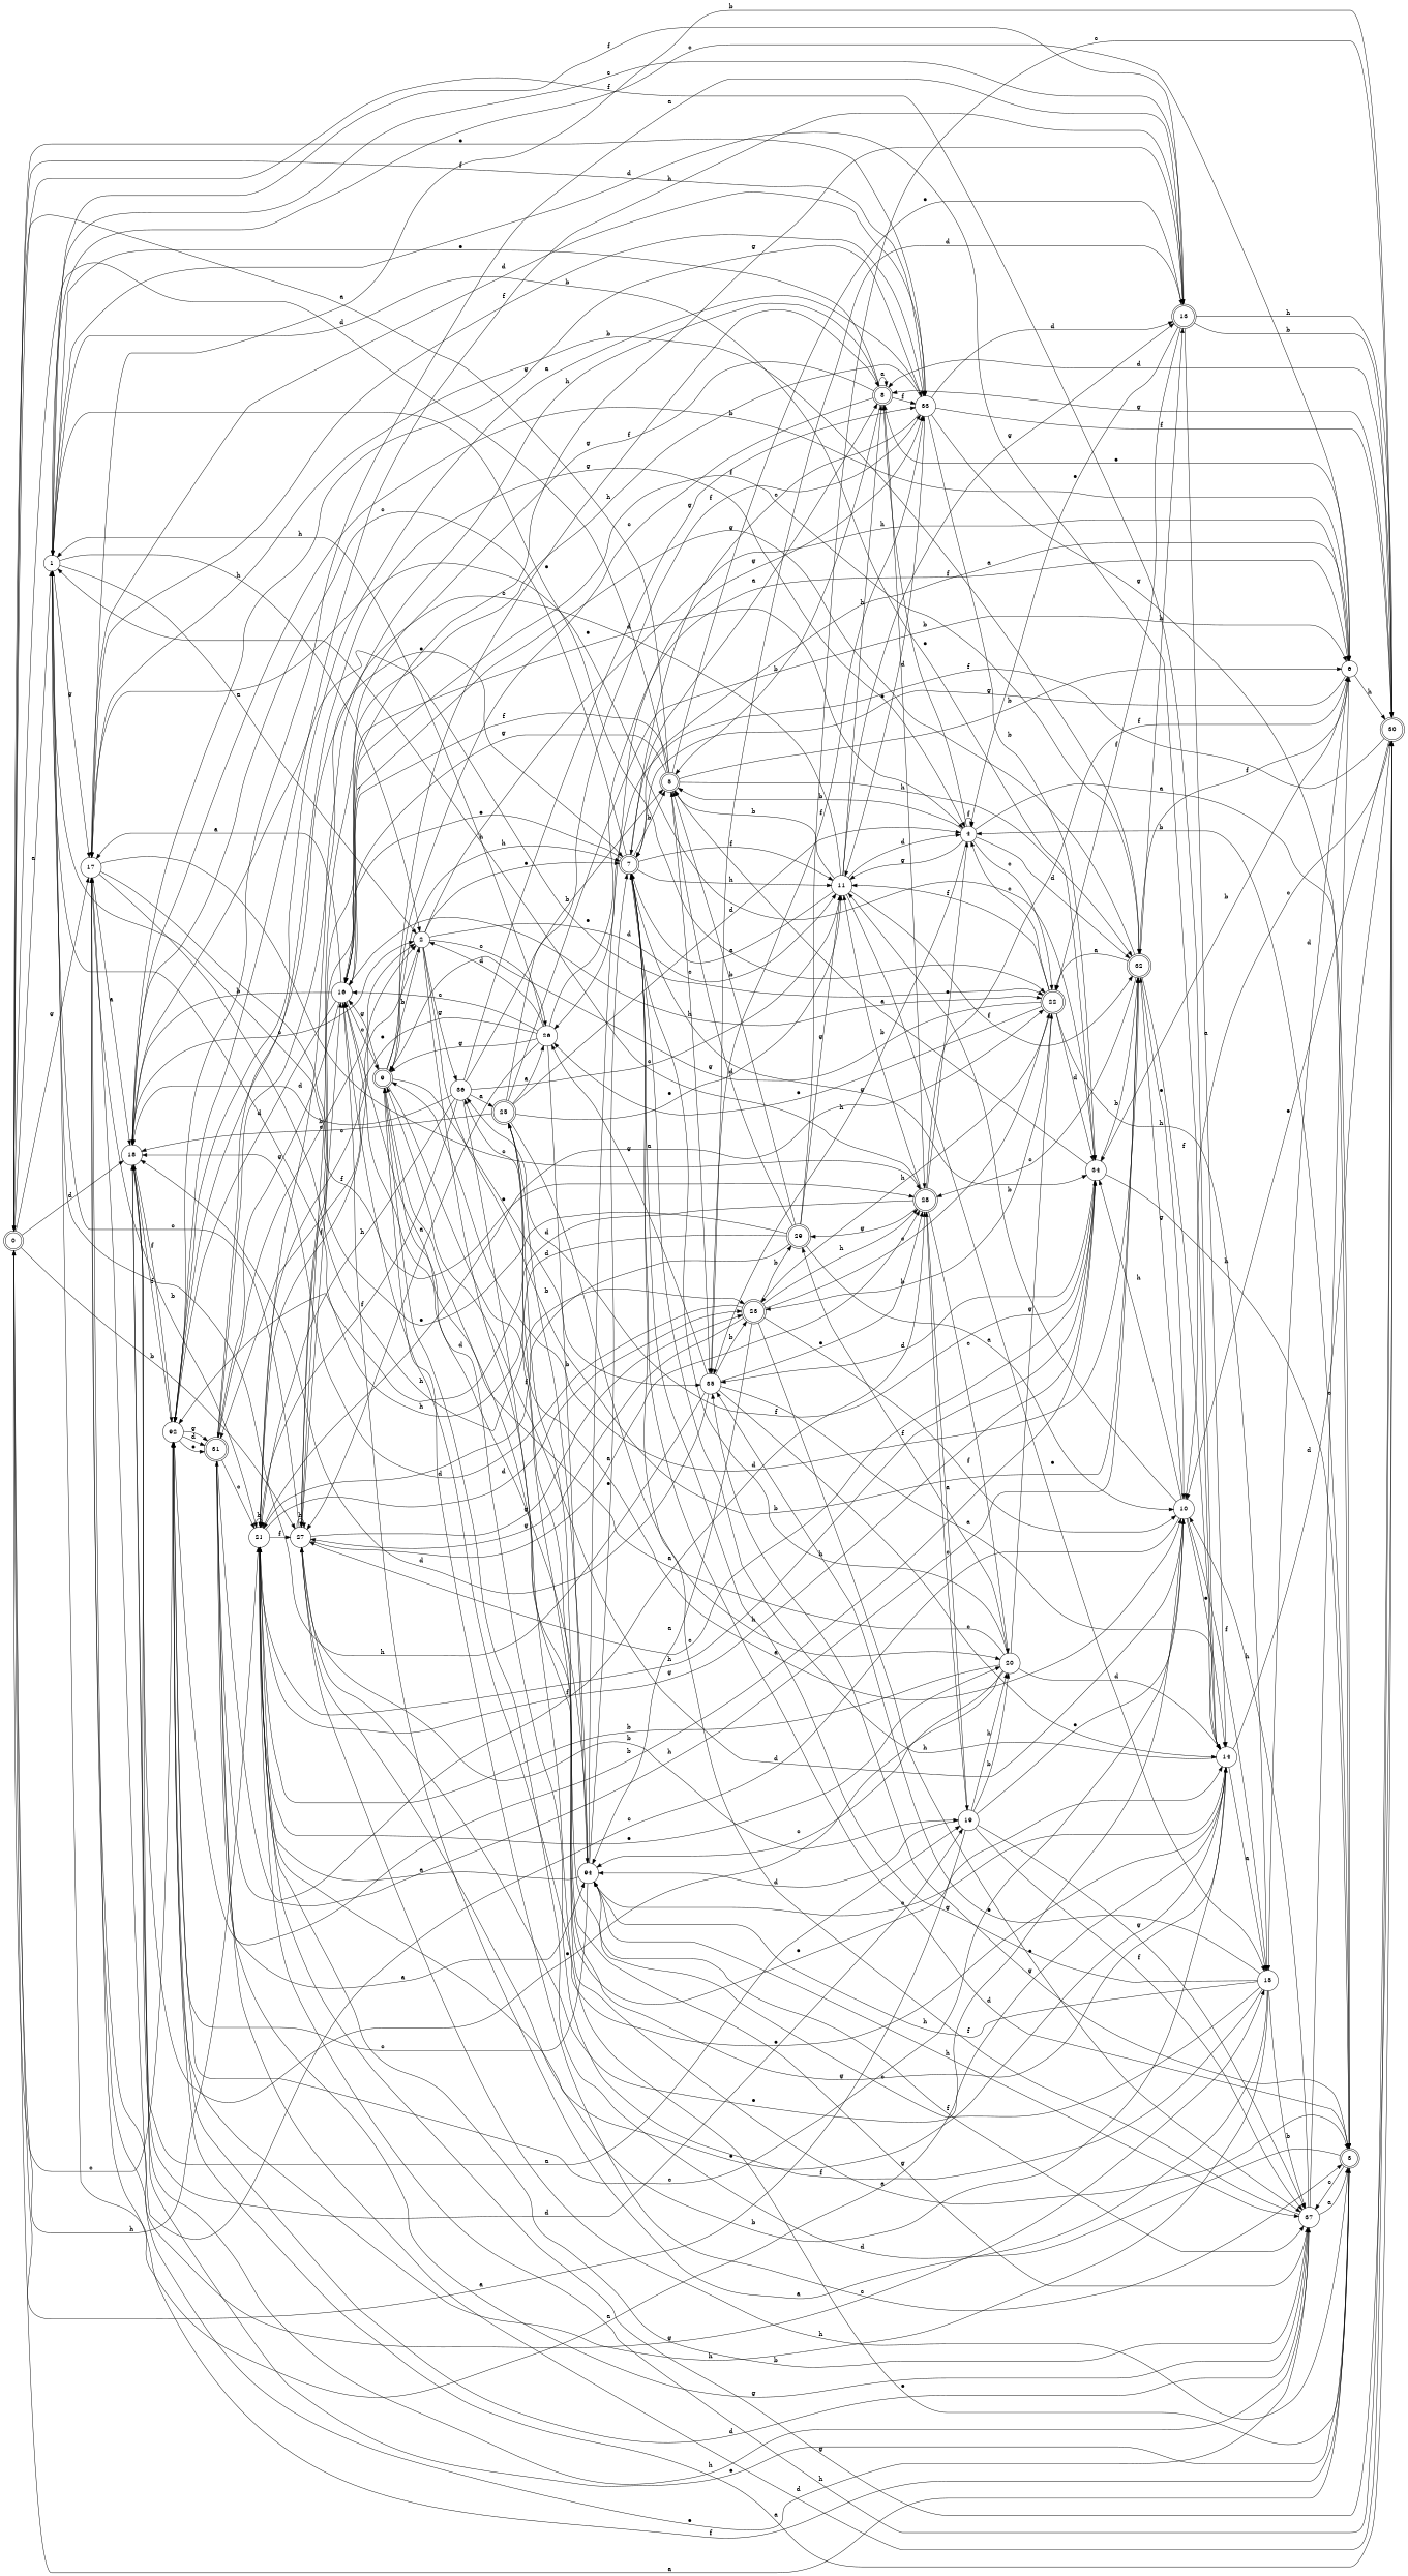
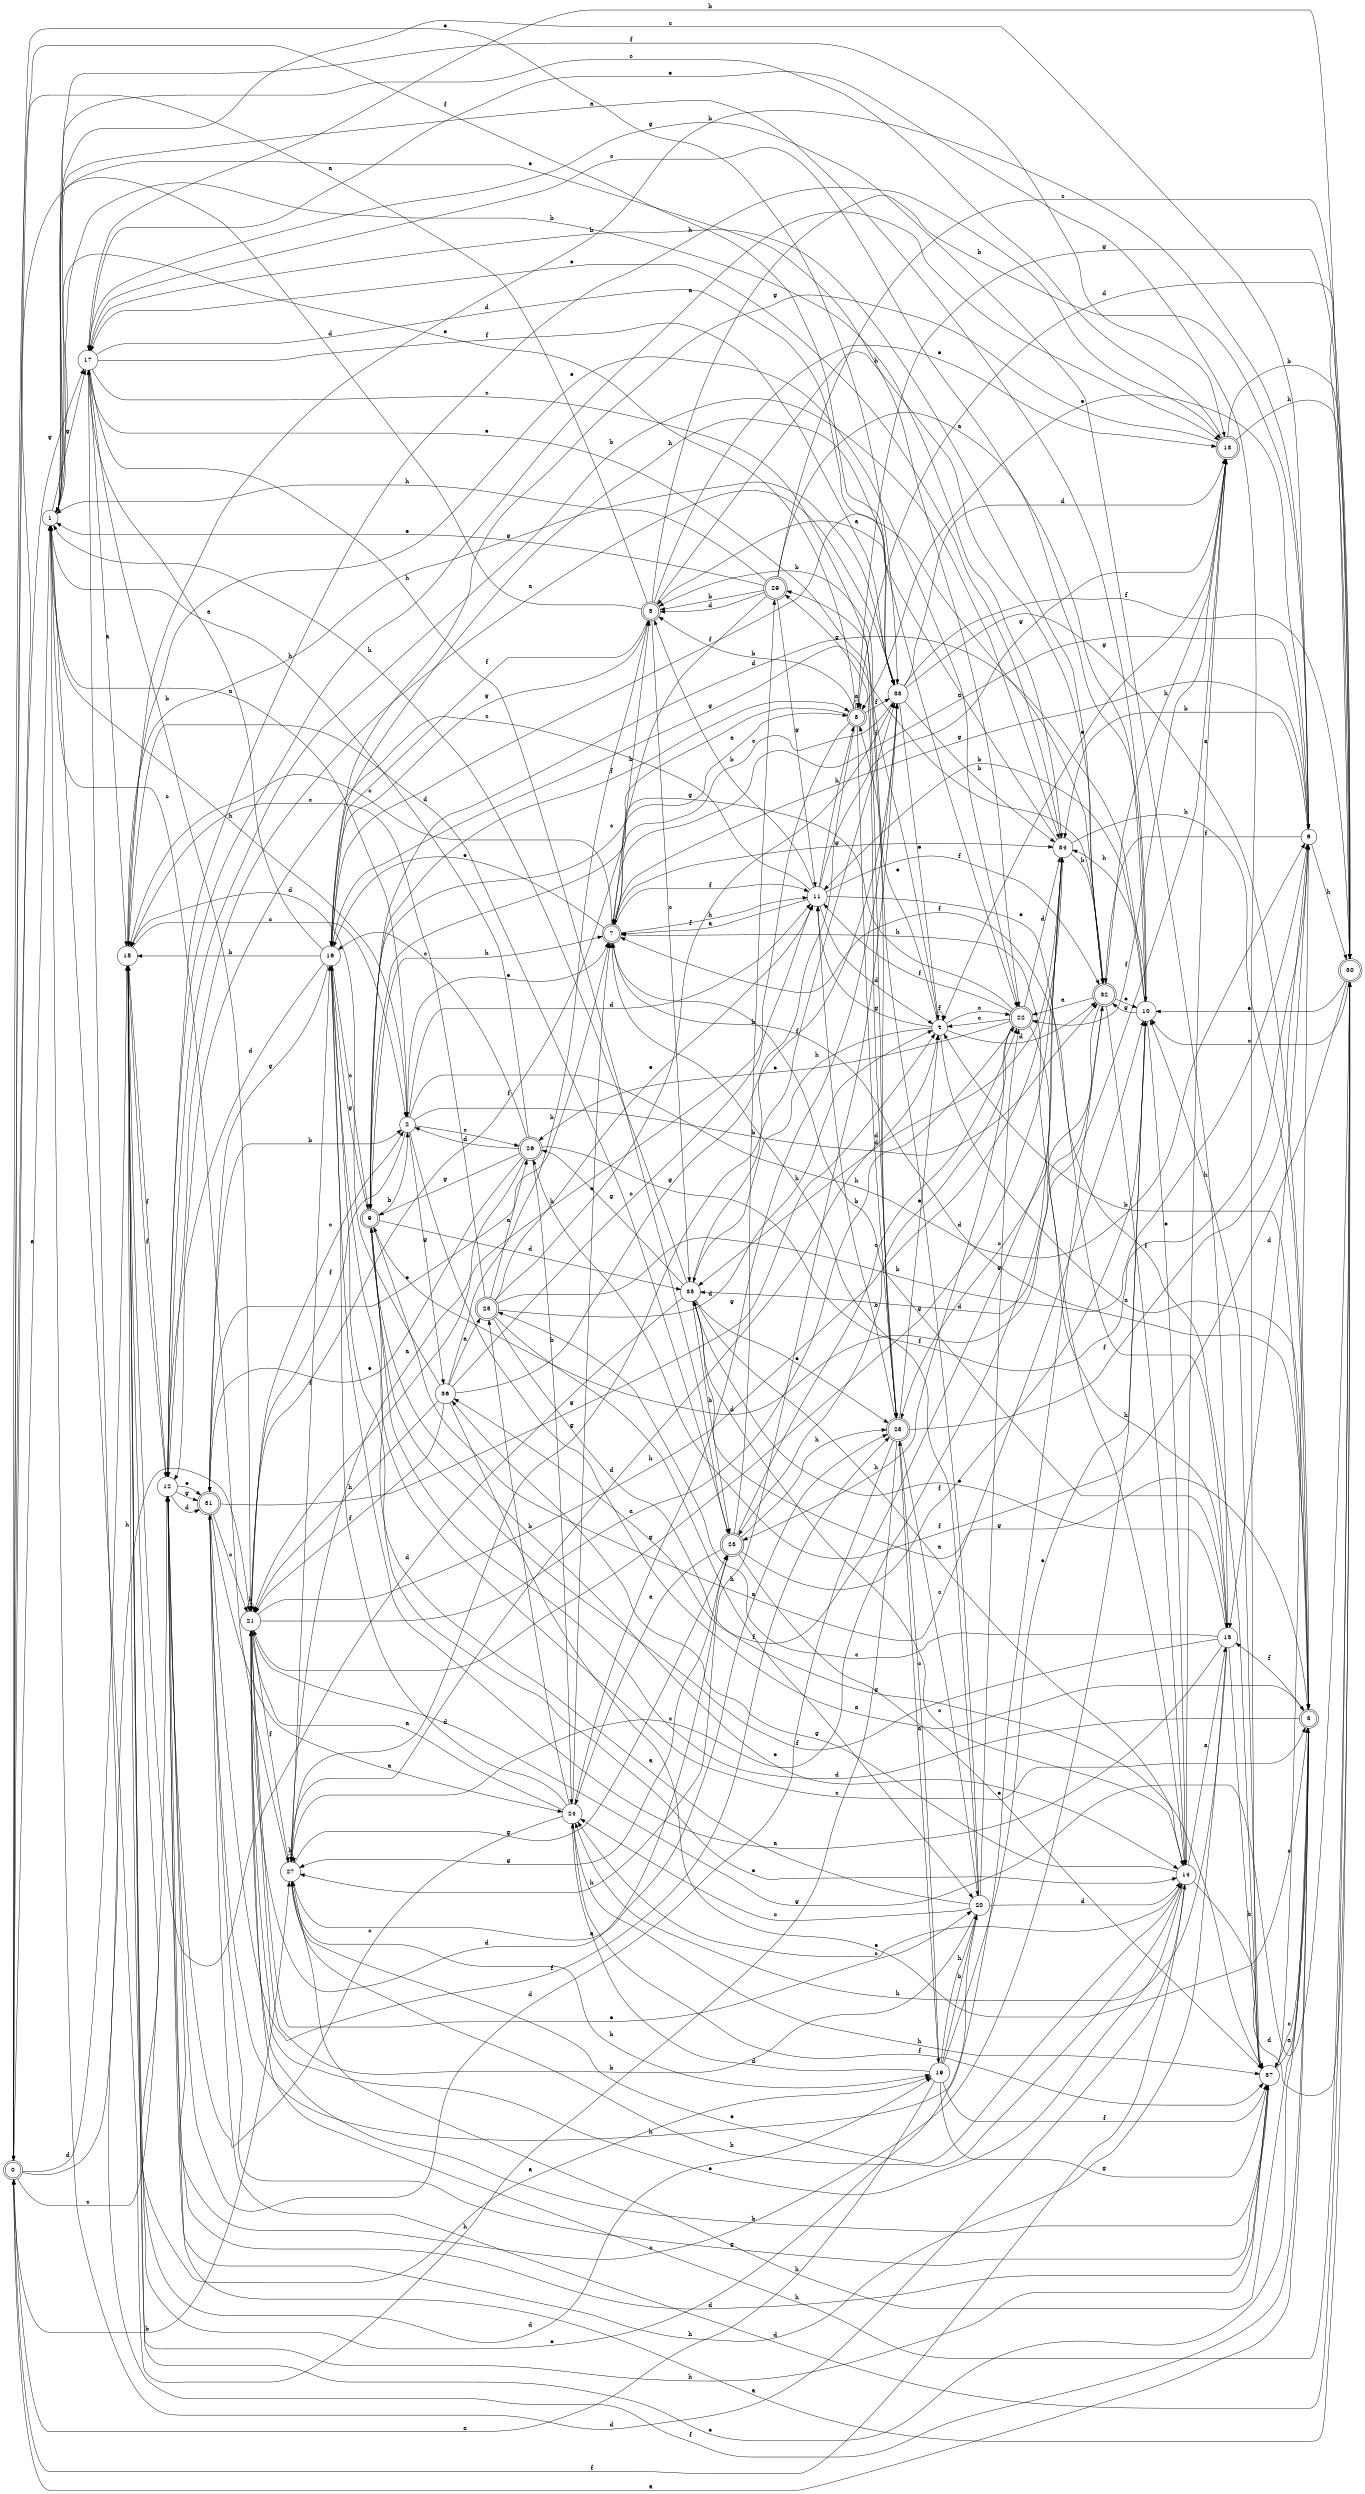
  digraph {
    rankdir=LR
    node [color=black fillcolor=white shape=circle style=filled]
    n1 [label=0 shape=doublecircle style="rounded,filled"]
    n2 [label=1 style="rounded,filled"]
-   n3 [label=92]
+   n3 [label=12]
    n4 [label=17]
    n5 [label=18 style="rounded,filled"]
    n6 [label=21]
    n7 [label=27]
    n8 [label=33]
    n9 [label=2]
    n10 [label=6]
    n11 [label=13 shape=doublecircle style="rounded,filled"]
    n12 [label=14]
    n13 [label=22 shape=doublecircle style="rounded,filled"]
    n14 [label=34]
    n15 [label=10]
    n16 [label=31 shape=doublecircle style="rounded,filled"]
    n17 [label=15]
    n18 [label=28 shape=doublecircle style="rounded,filled"]
    n19 [label=23 shape=doublecircle style="rounded,filled"]
    n20 [label=37]
    n21 [label=19]
    n22 [label=30 shape=doublecircle style="rounded,filled"]
    n23 [label=20]
    n24 [label=4]
    n25 [label=16]
    n26 [label=3 shape=doublecircle style="rounded,filled"]
    n27 [label=7 shape=doublecircle style="rounded,filled"]
    n28 [label=11]
-   n29 [label=26 style="rounded,filled"]
+   n29 [label=26 shape=doublecircle style="rounded,filled"]
    n30 [label=32 shape=doublecircle style="rounded,filled"]
    n31 [label=36]
    n32 [label=8 shape=doublecircle style="rounded,filled"]
    n33 [label=35]
-   n34 [label=94]
+   n34 [label=24]
    n35 [label=9 shape=doublecircle style="rounded,filled"]
    n36 [label=5 shape=doublecircle style="rounded,filled"]
    n37 [label=25 shape=doublecircle style="rounded,filled"]
    n38 [label=29 shape=doublecircle style="rounded,filled"]
    n1 -> n2 [label=a]
    n1 -> n3 [label=c]
    n1 -> n4 [label=g]
    n1 -> n5 [label=d]
    n1 -> n6 [label=h]
    n1 -> n7 [label=b]
    n1 -> n8 [label=e]
    n1 -> n8 [label=f]
    n2 -> n4 [label=g]
    n2 -> n9 [label=a]
    n2 -> n9 [label=h]
    n2 -> n10 [label=c]
    n2 -> n11 [label=f]
    n2 -> n12 [label=d]
    n2 -> n13 [label=e]
    n2 -> n14 [label=b]
    n3 -> n5 [label=f]
    n3 -> n11 [label=a]
    n3 -> n11 [label=h]
    n3 -> n14 [label=b]
    n3 -> n15 [label=c]
    n3 -> n16 [label=d]
    n3 -> n16 [label=e]
    n3 -> n16 [label=g]
    n4 -> n5 [label=a]
    n4 -> n6 [label=b]
    n4 -> n8 [label=d]
    n4 -> n8 [label=f]
    n4 -> n17 [label=g]
    n4 -> n18 [label=c]
    n4 -> n18 [label=e]
    n4 -> n19 [label=h]
    n5 -> n3 [label=f]
    n5 -> n8 [label=g]
    n5 -> n9 [label=c]
    n5 -> n10 [label=b]
    n5 -> n13 [label=e]
    n5 -> n20 [label=h]
    n5 -> n21 [label=a]
    n5 -> n21 [label=d]
    n6 -> n6 [label=b]
    n6 -> n7 [label=f]
    n6 -> n9 [label=c]
    n6 -> n13 [label=a]
    n6 -> n14 [label=h]
    n6 -> n19 [label=d]
    n6 -> n22 [label=g]
    n6 -> n23 [label=e]
    n7 -> n2 [label=c]
    n7 -> n7 [label=h]
    n7 -> n12 [label=e]
    n7 -> n18 [label=a]
    n7 -> n19 [label=g]
    n7 -> n21 [label=b]
    n7 -> n24 [label=d]
    n7 -> n25 [label=f]
    n8 -> n3 [label=a]
    n8 -> n7 [label=h]
    n8 -> n11 [label=d]
    n8 -> n14 [label=b]
    n8 -> n22 [label=f]
-   n8 -> n28 [label=e]
+   n8 -> n24 [label=e]
    n8 -> n26 [label=g]
    n8 -> n27 [label=c]
    n9 -> n6 [label=f]
    n9 -> n10 [label=h]
    n9 -> n26 [label=a]
    n9 -> n27 [label=e]
    n9 -> n28 [label=d]
    n9 -> n29 [label=c]
    n9 -> n30 [label=b]
    n9 -> n31 [label=g]
    n10 -> n14 [label=b]
    n10 -> n17 [label=d]
    n10 -> n22 [label=h]
    n10 -> n27 [label=a]
    n10 -> n27 [label=g]
    n10 -> n30 [label=f]
    n10 -> n32 [label=e]
    n11 -> n2 [label=c]
-   n11 -> n12 [label=a]
+   n12 -> n11 [label=a]
    n11 -> n13 [label=f]
    n11 -> n22 [label=b]
    n11 -> n22 [label=h]
    n11 -> n24 [label=e]
    n11 -> n25 [label=g]
    n11 -> n33 [label=d]
    n12 -> n1 [label=f]
    n12 -> n6 [label=e]
    n12 -> n7 [label=b]
    n12 -> n17 [label=a]
    n12 -> n22 [label=d]
    n12 -> n27 [label=h]
    n12 -> n31 [label=g]
    n12 -> n34 [label=c]
    n13 -> n14 [label=d]
    n13 -> n17 [label=h]
    n13 -> n19 [label=b]
    n13 -> n19 [label=h]
    n13 -> n24 [label=c]
    n13 -> n28 [label=f]
    n13 -> n29 [label=e]
    n13 -> n35 [label=g]
    n14 -> n4 [label=e]
    n14 -> n6 [label=g]
    n14 -> n7 [label=c]
    n14 -> n26 [label=h]
    n14 -> n30 [label=b]
    n14 -> n31 [label=f]
    n14 -> n33 [label=d]
    n14 -> n36 [label=a]
    n15 -> n2 [label=a]
    n15 -> n4 [label=c]
    n15 -> n12 [label=e]
    n15 -> n14 [label=h]
-   n15 -> n17 [label=f]
+   n26 -> n17 [label=f]
    n15 -> n28 [label=b]
    n15 -> n30 [label=g]
    n15 -> n35 [label=d]
    n16 -> n6 [label=c]
    n16 -> n9 [label=b]
    n16 -> n18 [label=f]
    n16 -> n22 [label=d]
    n16 -> n24 [label=g]
    n16 -> n27 [label=e]
    n16 -> n30 [label=h]
    n16 -> n34 [label=a]
    n17 -> n3 [label=h]
    n17 -> n20 [label=b]
    n17 -> n25 [label=a]
    n17 -> n27 [label=g]
    n17 -> n33 [label=e]
    n17 -> n34 [label=h]
    n17 -> n35 [label=f]
    n17 -> n37 [label=c]
    n18 -> n2 [label=h]
    n18 -> n3 [label=d]
    n18 -> n10 [label=f]
    n18 -> n21 [label=a]
    n18 -> n23 [label=c]
    n18 -> n24 [label=e]
    n18 -> n28 [label=b]
    n18 -> n38 [label=g]
    n19 -> n5 [label=d]
    n19 -> n7 [label=g]
    n19 -> n13 [label=c]
    n19 -> n15 [label=f]
    n19 -> n18 [label=h]
    n19 -> n20 [label=e]
    n19 -> n34 [label=a]
    n19 -> n38 [label=b]
    n20 -> n3 [label=d]
    n20 -> n4 [label=e]
    n20 -> n6 [label=b]
    n20 -> n10 [label=c]
    n20 -> n15 [label=h]
    n20 -> n16 [label=g]
    n20 -> n26 [label=a]
    n20 -> n27 [label=f]
    n21 -> n1 [label=a]
    n21 -> n15 [label=e]
    n21 -> n18 [label=c]
    n21 -> n20 [label=f]
    n21 -> n20 [label=g]
    n21 -> n23 [label=b]
    n21 -> n23 [label=h]
    n21 -> n34 [label=d]
    n22 -> n3 [label=a]
    n22 -> n4 [label=b]
    n22 -> n6 [label=h]
    n22 -> n15 [label=c]
    n22 -> n15 [label=e]
    n22 -> n29 [label=f]
    n22 -> n32 [label=d]
    n22 -> n32 [label=g]
    n23 -> n5 [label=e]
    n23 -> n6 [label=b]
    n23 -> n12 [label=d]
    n23 -> n13 [label=g]
    n23 -> n25 [label=a]
    n23 -> n27 [label=h]
    n23 -> n34 [label=c]
    n23 -> n38 [label=f]
    n24 -> n13 [label=c]
    n24 -> n24 [label=f]
    n24 -> n26 [label=a]
    n24 -> n28 [label=g]
    n24 -> n30 [label=d]
    n24 -> n32 [label=e]
    n24 -> n33 [label=h]
    n24 -> n36 [label=b]
    n25 -> n3 [label=d]
    n25 -> n4 [label=a]
    n25 -> n5 [label=b]
    n25 -> n12 [label=e]
    n25 -> n13 [label=h]
    n25 -> n16 [label=g]
    n25 -> n30 [label=f]
    n25 -> n35 [label=c]
    n26 -> n1 [label=a]
    n26 -> n4 [label=f]
    n26 -> n5 [label=e]
    n26 -> n7 [label=h]
    n26 -> n20 [label=c]
    n26 -> n24 [label=b]
    n26 -> n33 [label=g]
    n26 -> n35 [label=d]
    n27 -> n5 [label=c]
    n27 -> n14 [label=g]
    n27 -> n25 [label=e]
    n27 -> n26 [label=d]
    n27 -> n28 [label=f]
    n27 -> n28 [label=h]
    n27 -> n32 [label=a]
    n27 -> n36 [label=b]
    n28 -> n3 [label=c]
    n28 -> n11 [label=g]
    n28 -> n17 [label=e]
    n28 -> n24 [label=d]
    n28 -> n27 [label=a]
    n28 -> n30 [label=f]
    n28 -> n32 [label=h]
    n28 -> n36 [label=b]
    n29 -> n2 [label=h]
    n29 -> n7 [label=a]
    n29 -> n9 [label=d]
    n29 -> n10 [label=f]
    n29 -> n16 [label=e]
    n29 -> n25 [label=c]
    n29 -> n34 [label=b]
    n29 -> n35 [label=g]
    n30 -> n4 [label=b]
    n30 -> n11 [label=h]
    n30 -> n12 [label=f]
    n30 -> n13 [label=a]
    n30 -> n15 [label=e]
    n30 -> n18 [label=c]
    n30 -> n25 [label=g]
    n30 -> n35 [label=d]
    n31 -> n5 [label=d]
    n31 -> n6 [label=f]
    n31 -> n6 [label=h]
    n31 -> n8 [label=g]
    n31 -> n26 [label=e]
    n31 -> n28 [label=c]
    n31 -> n36 [label=b]
    n31 -> n37 [label=a]
    n32 -> n2 [label=e]
    n32 -> n6 [label=h]
    n32 -> n7 [label=g]
    n32 -> n8 [label=f]
    n32 -> n18 [label=d]
    n32 -> n32 [label=a]
    n32 -> n35 [label=c]
    n32 -> n36 [label=b]
    n33 -> n2 [label=h]
    n33 -> n5 [label=d]
    n33 -> n8 [label=f]
    n33 -> n12 [label=a]
    n33 -> n12 [label=c]
    n33 -> n18 [label=e]
    n33 -> n19 [label=b]
    n33 -> n29 [label=g]
    n34 -> n3 [label=c]
    n34 -> n6 [label=a]
    n34 -> n8 [label=g]
    n34 -> n20 [label=f]
    n34 -> n20 [label=h]
    n34 -> n25 [label=d]
    n34 -> n27 [label=e]
    n34 -> n37 [label=b]
    n35 -> n9 [label=b]
    n35 -> n12 [label=e]
    n35 -> n15 [label=a]
    n35 -> n25 [label=g]
    n35 -> n26 [label=c]
    n35 -> n27 [label=h]
    n35 -> n32 [label=f]
    n35 -> n33 [label=d]
    n36 -> n1 [label=a]
    n36 -> n1 [label=d]
    n36 -> n10 [label=b]
    n36 -> n11 [label=e]
    n36 -> n25 [label=f]
    n36 -> n25 [label=g]
    n36 -> n30 [label=h]
    n36 -> n33 [label=c]
    n37 -> n5 [label=c]
    n37 -> n8 [label=f]
    n37 -> n10 [label=b]
    n37 -> n20 [label=g]
    n37 -> n23 [label=h]
    n37 -> n24 [label=d]
    n37 -> n28 [label=e]
    n37 -> n29 [label=a]
    n38 -> n2 [label=e]
    n38 -> n2 [label=h]
    n38 -> n6 [label=f]
    n38 -> n15 [label=a]
    n38 -> n22 [label=c]
    n38 -> n28 [label=g]
    n38 -> n36 [label=b]
    n38 -> n36 [label=d]
  }
